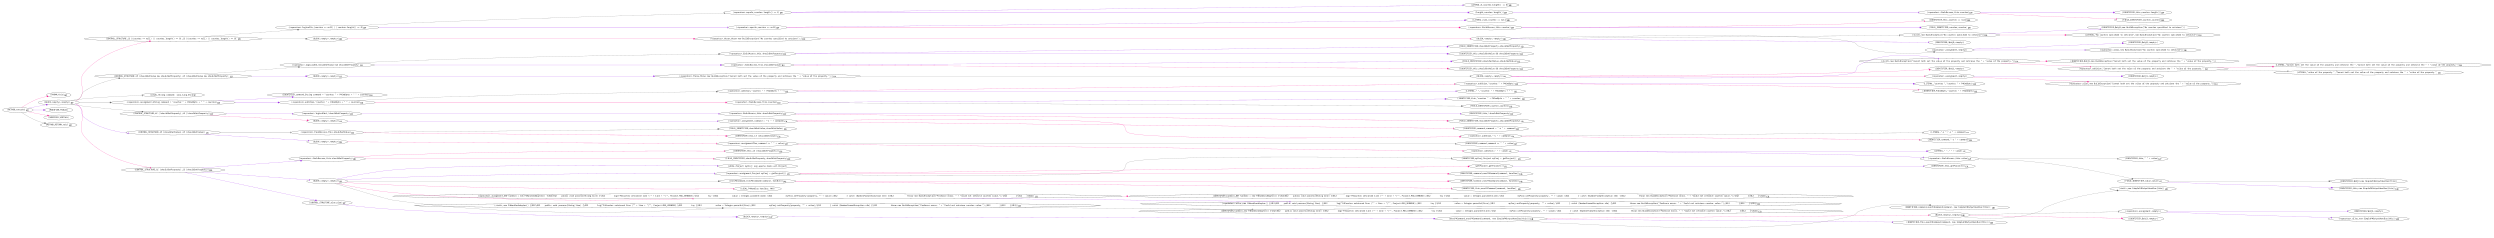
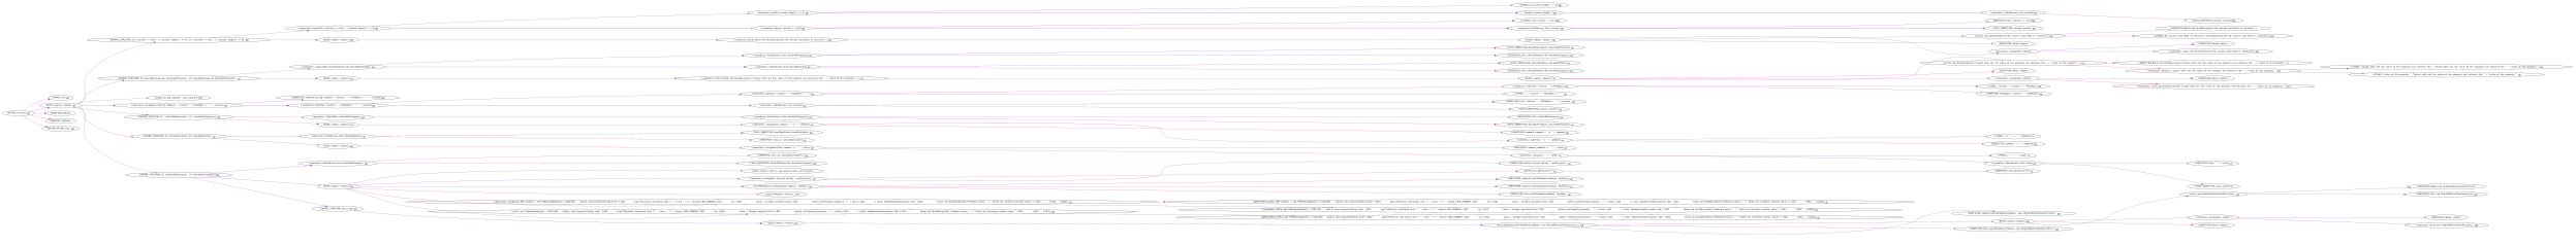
  digraph {
    fontname="IBM Plex Mono"
    rankdir=LR
    node [fontname="IBM Plex Mono"]
    edge [arrowhead=box color=purple fontname="IBM Plex Mono"]
    n1 [label=<(METHOD,execute)<SUB>107</SUB>>]
    n2 [label=<(PARAM,this)<SUB>107</SUB>>]
    n3 [label=<(BLOCK,&lt;empty&gt;,&lt;empty&gt;)<SUB>107</SUB>>]
    n4 [label=<(MODIFIER,PUBLIC)>]
    n5 [label=<(MODIFIER,VIRTUAL)>]
    n6 [label=<(METHOD_RETURN,void)<SUB>107</SUB>>]
    n7 [label=<(CONTROL_STRUCTURE,if ((counter == null) || counter.length() == 0),if ((counter == null) || counter.length() == 0))<SUB>109</SUB>>]
    n8 [label=<(CONTROL_STRUCTURE,if (shouldSetValue &amp;&amp; shouldSetProperty),if (shouldSetValue &amp;&amp; shouldSetProperty))<SUB>113</SUB>>]
    n9 [label=<(LOCAL,String command: java.lang.String)>]
    n10 [label=<(&lt;operator&gt;.assignment,String command = &quot;counter &quot; + P4CmdOpts + &quot; &quot; + counter)<SUB>118</SUB>>]
    n11 [label=<(CONTROL_STRUCTURE,if (!shouldSetProperty),if (!shouldSetProperty))<SUB>119</SUB>>]
    n12 [label=<(CONTROL_STRUCTURE,if (shouldSetValue),if (shouldSetValue))<SUB>126</SUB>>]
    n13 [label=<(CONTROL_STRUCTURE,if (shouldSetProperty),if (shouldSetProperty))<SUB>130</SUB>>]
    n14 [label=<(&lt;operator&gt;.logicalOr,(counter == null) || counter.length() == 0)<SUB>109</SUB>>]
    n15 [label=<(BLOCK,&lt;empty&gt;,&lt;empty&gt;)<SUB>109</SUB>>]
    n16 [label=<(&lt;operator&gt;.logicalAnd,shouldSetValue &amp;&amp; shouldSetProperty)<SUB>113</SUB>>]
    n17 [label=<(BLOCK,&lt;empty&gt;,&lt;empty&gt;)<SUB>113</SUB>>]
    n18 [label=<(IDENTIFIER,command,String command = &quot;counter &quot; + P4CmdOpts + &quot; &quot; + counter)<SUB>118</SUB>>]
    n19 [label=<(&lt;operator&gt;.addition,&quot;counter &quot; + P4CmdOpts + &quot; &quot; + counter)<SUB>118</SUB>>]
    n20 [label=<(&lt;operator&gt;.logicalNot,!shouldSetProperty)<SUB>119</SUB>>]
    n21 [label=<(BLOCK,&lt;empty&gt;,&lt;empty&gt;)<SUB>119</SUB>>]
    n22 [label=<(&lt;operator&gt;.fieldAccess,this.shouldSetValue)<SUB>126</SUB>>]
    n23 [label=<(BLOCK,&lt;empty&gt;,&lt;empty&gt;)<SUB>126</SUB>>]
    n24 [label=<(&lt;operator&gt;.fieldAccess,this.shouldSetProperty)<SUB>130</SUB>>]
    n25 [label=<(BLOCK,&lt;empty&gt;,&lt;empty&gt;)<SUB>130</SUB>>]
    n26 [label=<(CONTROL_STRUCTURE,else,else)<SUB>147</SUB>>]
    n27 [label=<(&lt;operator&gt;.equals,counter == null)<SUB>109</SUB>>]
    n28 [label=<(&lt;operator&gt;.equals,counter.length() == 0)<SUB>109</SUB>>]
    n29 [label=<(&lt;operator&gt;.throw,throw new BuildException(&quot;No counter specified to retrieve&quot;);)<SUB>110</SUB>>]
    n30 [label=<(&lt;operator&gt;.fieldAccess,this.counter)<SUB>109</SUB>>]
    n31 [label=<(LITERAL,null,counter == null)<SUB>109</SUB>>]
    n32 [label=<(length,counter.length())<SUB>109</SUB>>]
    n33 [label=<(LITERAL,0,counter.length() == 0)<SUB>109</SUB>>]
    n34 [label=<(IDENTIFIER,this,counter == null)<SUB>109</SUB>>]
    n35 [label=<(FIELD_IDENTIFIER,counter,counter)<SUB>109</SUB>>]
    n36 [label=<(&lt;operator&gt;.fieldAccess,this.counter)<SUB>109</SUB>>]
-   n37 [label=<(IDENTIFIER,this,counter.length())<SUB>109</SUB>>]
    n38 [label=<(FIELD_IDENTIFIER,counter,counter)<SUB>109</SUB>>]
    n39 [label=<(BLOCK,&lt;empty&gt;,&lt;empty&gt;)<SUB>110</SUB>>]
    n40 [label=<(&lt;operator&gt;.assignment,&lt;empty&gt;)>]
    n41 [label=<(&lt;init&gt;,new BuildException(&quot;No counter specified to retrieve&quot;))<SUB>110</SUB>>]
    n42 [label=<(IDENTIFIER,$obj0,&lt;empty&gt;)>]
    n43 [label=<(IDENTIFIER,$obj0,&lt;empty&gt;)>]
    n44 [label=<(&lt;operator&gt;.alloc,new BuildException(&quot;No counter specified to retrieve&quot;))<SUB>110</SUB>>]
    n45 [label=<(IDENTIFIER,$obj0,new BuildException(&quot;No counter specified to retrieve&quot;))>]
    n46 [label=<(LITERAL,&quot;No counter specified to retrieve&quot;,new BuildException(&quot;No counter specified to retrieve&quot;))<SUB>110</SUB>>]
    n47 [label=<(&lt;operator&gt;.fieldAccess,this.shouldSetValue)<SUB>113</SUB>>]
    n48 [label=<(&lt;operator&gt;.fieldAccess,this.shouldSetProperty)<SUB>113</SUB>>]
    n49 [label=<(&lt;operator&gt;.throw,throw new BuildException(&quot;Cannot both set the value of the property and retrieve the &quot; + &quot;value of the property.&quot;);)<SUB>114</SUB>>]
    n50 [label=<(IDENTIFIER,this,shouldSetValue &amp;&amp; shouldSetProperty)<SUB>113</SUB>>]
    n51 [label=<(FIELD_IDENTIFIER,shouldSetValue,shouldSetValue)<SUB>113</SUB>>]
    n52 [label=<(IDENTIFIER,this,shouldSetValue &amp;&amp; shouldSetProperty)<SUB>113</SUB>>]
    n53 [label=<(FIELD_IDENTIFIER,shouldSetProperty,shouldSetProperty)<SUB>113</SUB>>]
    n54 [label=<(BLOCK,&lt;empty&gt;,&lt;empty&gt;)<SUB>114</SUB>>]
    n55 [label=<(&lt;operator&gt;.assignment,&lt;empty&gt;)>]
    n56 [label=<(&lt;init&gt;,new BuildException(&quot;Cannot both set the value of the property and retrieve the &quot; + &quot;value of the property.&quot;))<SUB>114</SUB>>]
    n57 [label=<(IDENTIFIER,$obj1,&lt;empty&gt;)>]
    n58 [label=<(IDENTIFIER,$obj1,&lt;empty&gt;)>]
    n59 [label=<(&lt;operator&gt;.alloc,new BuildException(&quot;Cannot both set the value of the property and retrieve the &quot; + &quot;value of the property.&quot;))<SUB>114</SUB>>]
    n60 [label=<(IDENTIFIER,$obj1,new BuildException(&quot;Cannot both set the value of the property and retrieve the &quot; + &quot;value of the property.&quot;))>]
    n61 [label=<(&lt;operator&gt;.addition,&quot;Cannot both set the value of the property and retrieve the &quot; + &quot;value of the property.&quot;)<SUB>114</SUB>>]
    n62 [label=<(LITERAL,&quot;Cannot both set the value of the property and retrieve the &quot;,&quot;Cannot both set the value of the property and retrieve the &quot; + &quot;value of the property.&quot;)<SUB>114</SUB>>]
    n63 [label=<(LITERAL,&quot;value of the property.&quot;,&quot;Cannot both set the value of the property and retrieve the &quot; + &quot;value of the property.&quot;)<SUB>115</SUB>>]
    n64 [label=<(&lt;operator&gt;.addition,&quot;counter &quot; + P4CmdOpts + &quot; &quot;)<SUB>118</SUB>>]
    n65 [label=<(&lt;operator&gt;.fieldAccess,this.counter)<SUB>118</SUB>>]
    n66 [label=<(&lt;operator&gt;.addition,&quot;counter &quot; + P4CmdOpts)<SUB>118</SUB>>]
    n67 [label=<(LITERAL,&quot; &quot;,&quot;counter &quot; + P4CmdOpts + &quot; &quot;)<SUB>118</SUB>>]
    n68 [label=<(IDENTIFIER,this,&quot;counter &quot; + P4CmdOpts + &quot; &quot; + counter)<SUB>118</SUB>>]
    n69 [label=<(FIELD_IDENTIFIER,counter,counter)<SUB>118</SUB>>]
    n70 [label=<(LITERAL,&quot;counter &quot;,&quot;counter &quot; + P4CmdOpts)<SUB>118</SUB>>]
    n71 [label=<(IDENTIFIER,P4CmdOpts,&quot;counter &quot; + P4CmdOpts)<SUB>118</SUB>>]
    n72 [label=<(&lt;operator&gt;.fieldAccess,this.shouldSetProperty)<SUB>119</SUB>>]
    n73 [label=<(&lt;operator&gt;.assignment,command = &quot;-s &quot; + command)<SUB>124</SUB>>]
    n74 [label=<(IDENTIFIER,this,!shouldSetProperty)<SUB>119</SUB>>]
    n75 [label=<(FIELD_IDENTIFIER,shouldSetProperty,shouldSetProperty)<SUB>119</SUB>>]
    n76 [label=<(IDENTIFIER,command,command = &quot;-s &quot; + command)<SUB>124</SUB>>]
    n77 [label=<(&lt;operator&gt;.addition,&quot;-s &quot; + command)<SUB>124</SUB>>]
    n78 [label=<(LITERAL,&quot;-s &quot;,&quot;-s &quot; + command)<SUB>124</SUB>>]
    n79 [label=<(IDENTIFIER,command,&quot;-s &quot; + command)<SUB>124</SUB>>]
    n80 [label=<(IDENTIFIER,this,if (shouldSetValue))<SUB>126</SUB>>]
    n81 [label=<(FIELD_IDENTIFIER,shouldSetValue,shouldSetValue)<SUB>126</SUB>>]
    n82 [label=<(&lt;operator&gt;.assignmentPlus,command += &quot; &quot; + value)<SUB>127</SUB>>]
    n83 [label=<(IDENTIFIER,command,command += &quot; &quot; + value)<SUB>127</SUB>>]
    n84 [label=<(&lt;operator&gt;.addition,&quot; &quot; + value)<SUB>127</SUB>>]
    n85 [label=<(LITERAL,&quot; &quot;,&quot; &quot; + value)<SUB>127</SUB>>]
    n86 [label=<(&lt;operator&gt;.fieldAccess,this.value)<SUB>127</SUB>>]
    n87 [label=<(IDENTIFIER,this,&quot; &quot; + value)<SUB>127</SUB>>]
    n88 [label=<(FIELD_IDENTIFIER,value,value)<SUB>127</SUB>>]
    n89 [label=<(IDENTIFIER,this,if (shouldSetProperty))<SUB>130</SUB>>]
    n90 [label=<(FIELD_IDENTIFIER,shouldSetProperty,shouldSetProperty)<SUB>130</SUB>>]
    n91 [label=<(LOCAL,Project myProj: org.apache.tools.ant.Project)>]
    n92 [label=<(&lt;operator&gt;.assignment,Project myProj = getProject())<SUB>131</SUB>>]
    n93 [label=<(LOCAL,P4Handler handler: ANY)>]
    n94 [label=<(&lt;operator&gt;.assignment,ANY handler = new P4HandlerAdapter() {\012\012    public void process(String line) {\012        log(&quot;P4Counter retrieved line \&quot;&quot; + line + &quot;\&quot;&quot;, Project.MSG_VERBOSE);\012        try {\012            value = Integer.parseInt(line);\012            myProj.setProperty(property, &quot;&quot; + value);\012        } catch (NumberFormatException nfe) {\012            throw new BuildException(&quot;Perforce error. &quot; + &quot;Could not retrieve counter value.&quot;);\012        }\012    }\012})<SUB>133</SUB>>]
    n95 [label=<(&lt;init&gt;,new P4HandlerAdapter() {\012\012    public void process(String line) {\012        log(&quot;P4Counter retrieved line \&quot;&quot; + line + &quot;\&quot;&quot;, Project.MSG_VERBOSE);\012        try {\012            value = Integer.parseInt(line);\012            myProj.setProperty(property, &quot;&quot; + value);\012        } catch (NumberFormatException nfe) {\012            throw new BuildException(&quot;Perforce error. &quot; + &quot;Could not retrieve counter value.&quot;);\012        }\012    }\012})<SUB>133</SUB>>]
    n96 [label=<(execP4Command,execP4Command(command, handler))<SUB>146</SUB>>]
    n97 [label=<(BLOCK,&lt;empty&gt;,&lt;empty&gt;)<SUB>147</SUB>>]
    n98 [label=<(IDENTIFIER,myProj,Project myProj = getProject())<SUB>131</SUB>>]
    n99 [label=<(getProject,getProject())<SUB>131</SUB>>]
    n100 [label=<(IDENTIFIER,handler,ANY handler = new P4HandlerAdapter() {\012\012    public void process(String line) {\012        log(&quot;P4Counter retrieved line \&quot;&quot; + line + &quot;\&quot;&quot;, Project.MSG_VERBOSE);\012        try {\012            value = Integer.parseInt(line);\012            myProj.setProperty(property, &quot;&quot; + value);\012        } catch (NumberFormatException nfe) {\012            throw new BuildException(&quot;Perforce error. &quot; + &quot;Could not retrieve counter value.&quot;);\012        }\012    }\012})<SUB>133</SUB>>]
    n101 [label=<(&lt;operator&gt;.alloc,new P4HandlerAdapter() {\012\012    public void process(String line) {\012        log(&quot;P4Counter retrieved line \&quot;&quot; + line + &quot;\&quot;&quot;, Project.MSG_VERBOSE);\012        try {\012            value = Integer.parseInt(line);\012            myProj.setProperty(property, &quot;&quot; + value);\012        } catch (NumberFormatException nfe) {\012            throw new BuildException(&quot;Perforce error. &quot; + &quot;Could not retrieve counter value.&quot;);\012        }\012    }\012})<SUB>133</SUB>>]
    n102 [label=<(IDENTIFIER,handler,new P4HandlerAdapter() {\012\012    public void process(String line) {\012        log(&quot;P4Counter retrieved line \&quot;&quot; + line + &quot;\&quot;&quot;, Project.MSG_VERBOSE);\012        try {\012            value = Integer.parseInt(line);\012            myProj.setProperty(property, &quot;&quot; + value);\012        } catch (NumberFormatException nfe) {\012            throw new BuildException(&quot;Perforce error. &quot; + &quot;Could not retrieve counter value.&quot;);\012        }\012    }\012})<SUB>133</SUB>>]
    n103 [label=<(IDENTIFIER,this,execP4Command(command, handler))<SUB>146</SUB>>]
    n104 [label=<(IDENTIFIER,command,execP4Command(command, handler))<SUB>146</SUB>>]
    n105 [label=<(IDENTIFIER,handler,execP4Command(command, handler))<SUB>146</SUB>>]
    n106 [label=<(IDENTIFIER,this,getProject())<SUB>131</SUB>>]
    n107 [label=<(execP4Command,execP4Command(command, new SimpleP4OutputHandler(this)))<SUB>148</SUB>>]
    n108 [label=<(IDENTIFIER,this,execP4Command(command, new SimpleP4OutputHandler(this)))<SUB>148</SUB>>]
    n109 [label=<(IDENTIFIER,command,execP4Command(command, new SimpleP4OutputHandler(this)))<SUB>148</SUB>>]
    n110 [label=<(BLOCK,&lt;empty&gt;,&lt;empty&gt;)<SUB>148</SUB>>]
    n111 [label=<(&lt;operator&gt;.assignment,&lt;empty&gt;)>]
    n112 [label=<(&lt;init&gt;,new SimpleP4OutputHandler(this))<SUB>148</SUB>>]
    n113 [label=<(IDENTIFIER,$obj3,&lt;empty&gt;)>]
    n114 [label=<(IDENTIFIER,$obj3,&lt;empty&gt;)>]
    n115 [label=<(&lt;operator&gt;.alloc,new SimpleP4OutputHandler(this))<SUB>148</SUB>>]
    n116 [label=<(IDENTIFIER,$obj3,new SimpleP4OutputHandler(this))>]
    n117 [label=<(IDENTIFIER,this,new SimpleP4OutputHandler(this))<SUB>148</SUB>>]
    n1 -> n2 [color=deeppink]
    n1 -> n3
    n1 -> n4
    n1 -> n5 [color=deeppink]
    n1 -> n6 [color=gray40]
    n3 -> n7 [color=deeppink]
    n3 -> n8 [color=gray40]
    n3 -> n9 [arrowhead=tee color=gray40]
    n3 -> n10 [color=gray40]
    n3 -> n11 [color=gray40]
    n3 -> n12 [arrowhead=tee]
    n3 -> n13 [arrowhead=tee color=deeppink]
    n7 -> n14 [color=gray40]
    n7 -> n15 [color=gray40]
    n8 -> n16 [color=gray40]
    n8 -> n17
    n10 -> n18
    n10 -> n19
    n11 -> n20 [arrowhead=tee]
    n11 -> n21 [color=deeppink]
    n12 -> n22 [arrowhead=tee color=gray40]
    n12 -> n23 [arrowhead=tee]
    n13 -> n24
    n13 -> n25 [arrowhead=tee]
    n13 -> n26
    n14 -> n27 [arrowhead=tee]
    n14 -> n28 [arrowhead=tee color=gray40]
    n15 -> n29 [color=deeppink]
    n16 -> n47
    n16 -> n48 [color=gray40]
    n17 -> n49
    n19 -> n64 [color=gray40]
    n19 -> n65 [color=deeppink]
    n20 -> n72 [arrowhead=tee]
    n21 -> n73 [arrowhead=tee]
    n22 -> n80 [color=deeppink]
    n22 -> n81 [color=gray40]
    n23 -> n82 [arrowhead=tee color=deeppink]
    n24 -> n89 [arrowhead=tee color=deeppink]
    n24 -> n90 [arrowhead=tee color=deeppink]
    n25 -> n91 [arrowhead=tee]
    n25 -> n92 [arrowhead=tee]
    n25 -> n93 [arrowhead=tee color=deeppink]
    n25 -> n94 [arrowhead=tee color=deeppink]
    n25 -> n95 [color=gray40]
    n25 -> n96 [color=gray40]
    n26 -> n97
    n27 -> n30 [color=deeppink]
    n27 -> n31
    n28 -> n32
    n28 -> n33 [arrowhead=tee]
    n29 -> n39 [arrowhead=tee color=deeppink]
    n30 -> n34 [arrowhead=tee color=deeppink]
    n30 -> n35
    n32 -> n36 [arrowhead=tee]
-   n36 -> n37
    n36 -> n38 [arrowhead=tee color=deeppink]
    n39 -> n40 [color=gray40]
    n39 -> n41 [arrowhead=tee color=gray40]
    n39 -> n42 [arrowhead=tee]
    n40 -> n43
    n40 -> n44 [arrowhead=tee]
    n41 -> n45 [arrowhead=tee]
    n41 -> n46 [color=deeppink]
    n47 -> n50 [color=deeppink]
    n47 -> n51
    n48 -> n52
    n48 -> n53
    n49 -> n54 [arrowhead=tee color=gray40]
    n54 -> n55 [arrowhead=tee color=deeppink]
    n54 -> n56 [arrowhead=tee]
    n54 -> n57 [color=deeppink]
    n55 -> n58
    n55 -> n59 [color=deeppink]
    n56 -> n60 [color=deeppink]
    n56 -> n61 [arrowhead=tee color=deeppink]
    n61 -> n62 [color=deeppink]
    n61 -> n63 [arrowhead=tee color=gray40]
    n64 -> n66 [arrowhead=tee color=deeppink]
    n64 -> n67 [arrowhead=tee]
    n65 -> n68
    n65 -> n69 [color=gray40]
    n66 -> n70
    n66 -> n71 [arrowhead=tee color=deeppink]
    n72 -> n74 [arrowhead=tee]
    n72 -> n75 [color=deeppink]
    n73 -> n76 [arrowhead=tee color=deeppink]
    n73 -> n77 [color=deeppink]
    n77 -> n78 [arrowhead=tee color=gray40]
    n77 -> n79 [arrowhead=tee color=deeppink]
    n82 -> n83 [arrowhead=tee color=gray40]
    n82 -> n84 [arrowhead=tee color=deeppink]
    n84 -> n85
    n84 -> n86 [arrowhead=tee]
    n86 -> n87 [arrowhead=tee color=gray40]
    n86 -> n88 [color=gray40]
    n92 -> n98 [arrowhead=tee color=gray40]
    n92 -> n99 [color=deeppink]
    n94 -> n100 [color=deeppink]
    n94 -> n101 [arrowhead=tee]
    n95 -> n102 [arrowhead=tee color=gray40]
    n96 -> n103 [arrowhead=tee color=deeppink]
-   n92 -> n104 [color=deeppink]
+   n96 -> n104 [color=deeppink]
    n96 -> n105 [color=deeppink]
    n97 -> n107
    n99 -> n106 [arrowhead=tee]
    n107 -> n108 [arrowhead=tee]
    n107 -> n109 [color=gray40]
    n107 -> n110 [arrowhead=tee color=deeppink]
    n110 -> n111 [arrowhead=tee color=gray40]
    n110 -> n112 [color=gray40]
    n110 -> n113 [color=deeppink]
    n111 -> n114 [arrowhead=tee]
    n111 -> n115 [arrowhead=tee]
-   n88 -> n116 [color=gray40]
-   n88 -> n117
+   n112 -> n116 [color=gray40]
+   n112 -> n117
  }
